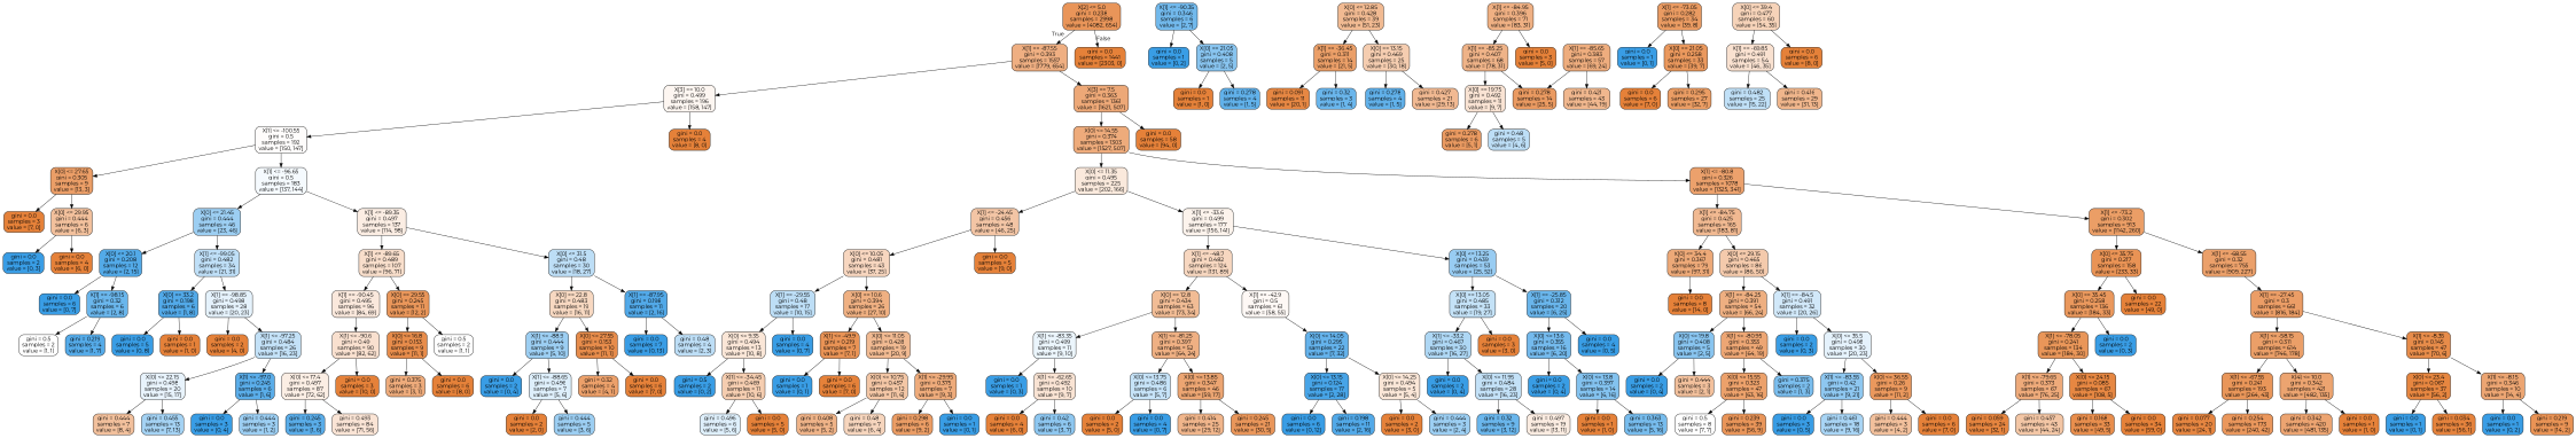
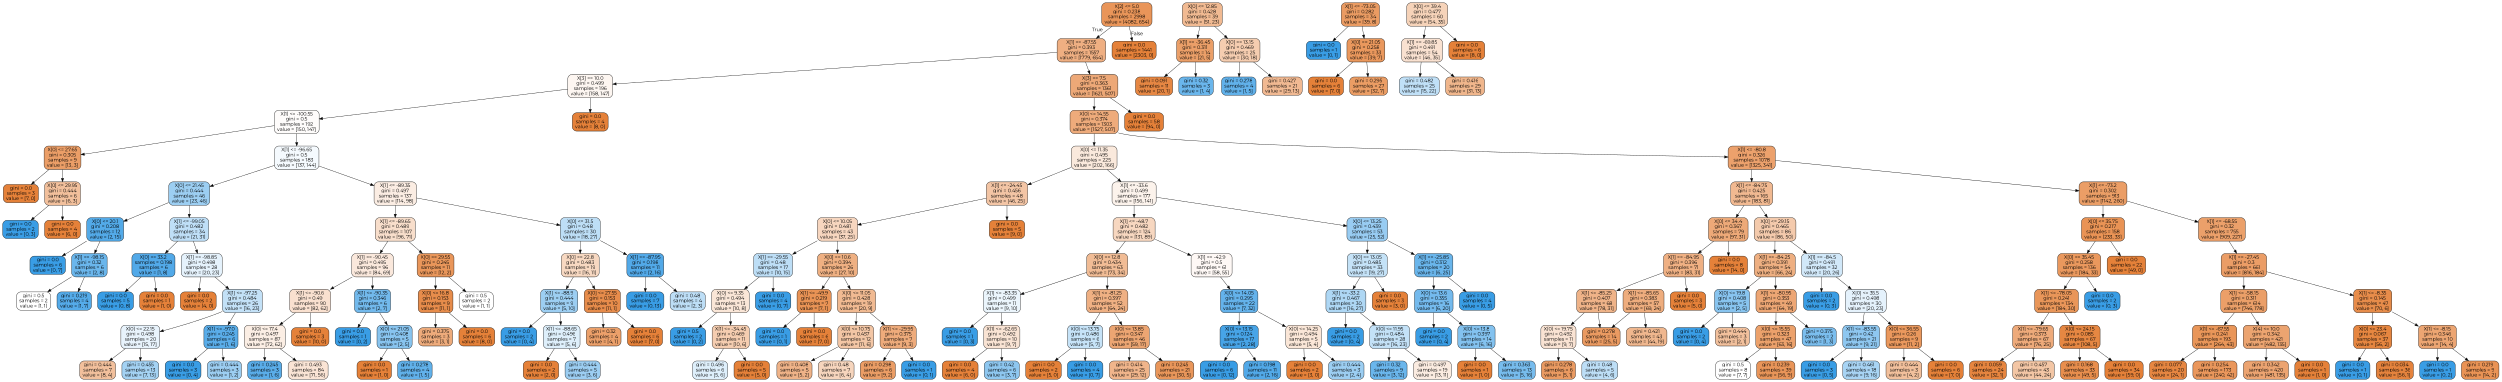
  digraph {
    fontname=Montserrat
    node [color=black fillcolor="#e58139" fontname=Montserrat shape=box style="filled, rounded"]
    edge [fontname=Montserrat]
    n1 [fillcolor="#e99559" label="X[2] <= 5.0\ngini = 0.238\nsamples = 2998\nvalue = [4082, 654]"]
    n2 [fillcolor="#efaf82" label="X[1] <= -87.55\ngini = 0.393\nsamples = 1557\nvalue = [1779, 654]"]
    n3 [label="gini = 0.0\nsamples = 1441\nvalue = [2303, 0]"]
    n4 [fillcolor="#fdf6f1" label="X[3] <= 10.0\ngini = 0.499\nsamples = 196\nvalue = [158, 147]"]
    n5 [fillcolor="#eda877" label="X[3] <= 7.5\ngini = 0.363\nsamples = 1361\nvalue = [1621, 507]"]
    n6 [fillcolor="#fefcfb" label="X[1] <= -100.55\ngini = 0.5\nsamples = 192\nvalue = [150, 147]"]
    n7 [label="gini = 0.0\nsamples = 4\nvalue = [8, 0]"]
    n8 [fillcolor="#eeab7b" label="X[0] <= 14.55\ngini = 0.374\nsamples = 1303\nvalue = [1527, 507]"]
    n9 [label="gini = 0.0\nsamples = 58\nvalue = [94, 0]"]
    n10 [fillcolor="#eb9e67" label="X[0] <= 27.65\ngini = 0.305\nsamples = 9\nvalue = [13, 3]"]
    n11 [fillcolor="#f5fafe" label="X[1] <= -96.65\ngini = 0.5\nsamples = 183\nvalue = [137, 144]"]
    n12 [label="gini = 0.0\nsamples = 3\nvalue = [7, 0]"]
    n13 [fillcolor="#f2c09c" label="X[0] <= 29.95\ngini = 0.444\nsamples = 6\nvalue = [6, 3]"]
    n14 [fillcolor="#9ccef2" label="X[0] <= 21.45\ngini = 0.444\nsamples = 46\nvalue = [23, 46]"]
    n15 [fillcolor="#fbede3" label="X[1] <= -89.35\ngini = 0.497\nsamples = 137\nvalue = [114, 98]"]
    n16 [fillcolor="#399de5" label="gini = 0.0\nsamples = 2\nvalue = [0, 3]"]
    n17 [label="gini = 0.0\nsamples = 4\nvalue = [6, 0]"]
    n18 [fillcolor="#53aae8" label="X[0] <= 20.1\ngini = 0.208\nsamples = 12\nvalue = [2, 15]"]
    n19 [fillcolor="#bfdff7" label="X[1] <= -99.05\ngini = 0.482\nsamples = 34\nvalue = [21, 31]"]
    n20 [fillcolor="#f8decb" label="X[1] <= -89.65\ngini = 0.489\nsamples = 107\nvalue = [96, 71]"]
    n21 [fillcolor="#bddef6" label="X[0] <= 31.5\ngini = 0.48\nsamples = 30\nvalue = [18, 27]"]
    n22 [fillcolor="#399de5" label="gini = 0.0\nsamples = 6\nvalue = [0, 7]"]
    n23 [fillcolor="#6ab6ec" label="X[1] <= -98.15\ngini = 0.32\nsamples = 6\nvalue = [2, 8]"]
-   n24 [fillcolor="#52a9e8" label="X[0] <= 33.2\ngini = 0.198\nsamples = 6\nvalue = [1, 8]"]
+   n24 [fillcolor="#52a9e8" label="X[0] <= 33.2\nsamples = 0.198\nsamples = 6\nvalue = [1, 8]"]
    n25 [fillcolor="#e5f2fc" label="X[1] <= -98.85\ngini = 0.498\nsamples = 28\nvalue = [20, 23]"]
    n26 [fillcolor="#ffffff" label="gini = 0.5\nsamples = 2\nvalue = [1, 1]"]
    n27 [fillcolor="#55abe9" label="gini = 0.219\nsamples = 4\nvalue = [1, 7]"]
    n28 [fillcolor="#399de5" label="gini = 0.0\nsamples = 5\nvalue = [0, 8]"]
    n29 [label="gini = 0.0\nsamples = 1\nvalue = [1, 0]"]
    n30 [label="gini = 0.0\nsamples = 2\nvalue = [4, 0]"]
    n31 [fillcolor="#c3e1f7" label="X[1] <= -97.25\ngini = 0.484\nsamples = 26\nvalue = [16, 23]"]
    n32 [fillcolor="#e8f3fc" label="X[0] <= 22.15\ngini = 0.498\nsamples = 20\nvalue = [15, 17]"]
    n33 [fillcolor="#5aade9" label="X[1] <= -97.0\ngini = 0.245\nsamples = 6\nvalue = [1, 6]"]
    n34 [fillcolor="#f2c09c" label="gini = 0.444\nsamples = 7\nvalue = [8, 4]"]
    n35 [fillcolor="#a4d2f3" label="gini = 0.455\nsamples = 13\nvalue = [7, 13]"]
    n36 [fillcolor="#399de5" label="gini = 0.0\nsamples = 3\nvalue = [0, 4]"]
    n37 [fillcolor="#9ccef2" label="gini = 0.444\nsamples = 3\nvalue = [1, 2]"]
    n38 [fillcolor="#fae8dc" label="X[1] <= -90.45\ngini = 0.495\nsamples = 96\nvalue = [84, 69]"]
    n39 [fillcolor="#e9965a" label="X[0] <= 29.55\ngini = 0.245\nsamples = 11\nvalue = [12, 2]"]
    n40 [fillcolor="#f7d8c1" label="X[0] <= 22.8\ngini = 0.483\nsamples = 19\nvalue = [16, 11]"]
    n41 [fillcolor="#52a9e8" label="X[1] <= -87.95\ngini = 0.198\nsamples = 11\nvalue = [2, 16]"]
    n42 [fillcolor="#f9e0cf" label="X[1] <= -90.6\ngini = 0.49\nsamples = 90\nvalue = [82, 62]"]
    n43 [fillcolor="#72b9ec" label="X[1] <= -90.35\ngini = 0.346\nsamples = 6\nvalue = [2, 7]"]
    n44 [fillcolor="#e78c4b" label="X[0] <= 16.8\ngini = 0.153\nsamples = 9\nvalue = [11, 1]"]
    n45 [fillcolor="#ffffff" label="gini = 0.5\nsamples = 2\nvalue = [1, 1]"]
    n46 [fillcolor="#fbeee4" label="X[0] <= 17.4\ngini = 0.497\nsamples = 87\nvalue = [72, 62]"]
    n47 [label="gini = 0.0\nsamples = 3\nvalue = [10, 0]"]
    n48 [fillcolor="#399de5" label="gini = 0.0\nsamples = 1\nvalue = [0, 2]"]
    n49 [fillcolor="#88c4ef" label="X[0] <= 21.05\ngini = 0.408\nsamples = 5\nvalue = [2, 5]"]
    n50 [fillcolor="#5aade9" label="gini = 0.245\nsamples = 3\nvalue = [1, 6]"]
    n51 [fillcolor="#fae4d5" label="gini = 0.493\nsamples = 84\nvalue = [71, 56]"]
    n52 [label="gini = 0.0\nsamples = 1\nvalue = [1, 0]"]
    n53 [fillcolor="#61b1ea" label="gini = 0.278\nsamples = 4\nvalue = [1, 5]"]
    n54 [fillcolor="#eeab7b" label="gini = 0.375\nsamples = 3\nvalue = [3, 1]"]
    n55 [label="gini = 0.0\nsamples = 6\nvalue = [8, 0]"]
    n56 [fillcolor="#9ccef2" label="X[1] <= -88.9\ngini = 0.444\nsamples = 9\nvalue = [5, 10]"]
    n57 [fillcolor="#e78c4b" label="X[0] <= 27.55\ngini = 0.153\nsamples = 10\nvalue = [11, 1]"]
    n58 [fillcolor="#399de5" label="gini = 0.0\nsamples = 7\nvalue = [0, 13]"]
    n59 [fillcolor="#bddef6" label="gini = 0.48\nsamples = 4\nvalue = [2, 3]"]
    n60 [fillcolor="#399de5" label="gini = 0.0\nsamples = 2\nvalue = [0, 4]"]
    n61 [fillcolor="#deeffb" label="X[1] <= -88.65\ngini = 0.496\nsamples = 7\nvalue = [5, 6]"]
    n62 [fillcolor="#eca06a" label="gini = 0.32\nsamples = 4\nvalue = [4, 1]"]
    n63 [label="gini = 0.0\nsamples = 6\nvalue = [7, 0]"]
    n64 [label="gini = 0.0\nsamples = 2\nvalue = [2, 0]"]
    n65 [fillcolor="#9ccef2" label="gini = 0.444\nsamples = 5\nvalue = [3, 6]"]
    n66 [fillcolor="#fae9dc" label="X[0] <= 11.35\ngini = 0.495\nsamples = 225\nvalue = [202, 166]"]
    n67 [fillcolor="#eca16c" label="X[1] <= -80.8\ngini = 0.326\nsamples = 1078\nvalue = [1325, 341]"]
    n68 [fillcolor="#f3c5a5" label="X[1] <= -24.45\ngini = 0.456\nsamples = 48\nvalue = [46, 25]"]
    n69 [fillcolor="#fcf3ec" label="X[1] <= -33.6\ngini = 0.499\nsamples = 177\nvalue = [156, 141]"]
    n70 [fillcolor="#f1b991" label="X[1] <= -84.75\ngini = 0.425\nsamples = 165\nvalue = [183, 81]"]
    n71 [fillcolor="#eb9e66" label="X[1] <= -73.2\ngini = 0.302\nsamples = 913\nvalue = [1142, 260]"]
    n72 [fillcolor="#f7d6bf" label="X[0] <= 10.05\ngini = 0.481\nsamples = 43\nvalue = [37, 25]"]
    n73 [label="gini = 0.0\nsamples = 5\nvalue = [9, 0]"]
    n74 [fillcolor="#f7d7c0" label="X[1] <= -48.7\ngini = 0.482\nsamples = 124\nvalue = [131, 89]"]
    n75 [fillcolor="#98ccf2" label="X[0] <= 13.25\ngini = 0.439\nsamples = 53\nvalue = [25, 52]"]
    n76 [fillcolor="#bddef6" label="X[1] <= -29.55\ngini = 0.48\nsamples = 17\nvalue = [10, 15]"]
    n77 [fillcolor="#efb082" label="X[0] <= 10.6\ngini = 0.394\nsamples = 26\nvalue = [27, 10]"]
    n78 [fillcolor="#fae6d7" label="X[0] <= 9.35\ngini = 0.494\nsamples = 13\nvalue = [10, 8]"]
    n79 [fillcolor="#399de5" label="gini = 0.0\nsamples = 4\nvalue = [0, 7]"]
    n80 [fillcolor="#e99355" label="X[1] <= -49.9\ngini = 0.219\nsamples = 7\nvalue = [7, 1]"]
    n81 [fillcolor="#f1ba92" label="X[0] <= 11.05\ngini = 0.428\nsamples = 19\nvalue = [20, 9]"]
    n82 [fillcolor="#399de5" label="gini = 0.5\nsamples = 2\nvalue = [0, 2]"]
    n83 [fillcolor="#f5cdb0" label="X[1] <= -34.45\ngini = 0.469\nsamples = 11\nvalue = [10, 6]"]
    n84 [fillcolor="#deeffb" label="gini = 0.496\nsamples = 6\nvalue = [5, 6]"]
    n85 [label="gini = 0.0\nsamples = 5\nvalue = [5, 0]"]
    n86 [fillcolor="#399de5" label="gini = 0.0\nsamples = 1\nvalue = [0, 1]"]
    n87 [label="gini = 0.0\nsamples = 6\nvalue = [7, 0]"]
    n88 [fillcolor="#f3c6a5" label="X[0] <= 10.75\ngini = 0.457\nsamples = 12\nvalue = [11, 6]"]
    n89 [fillcolor="#eeab7b" label="X[1] <= -29.95\ngini = 0.375\nsamples = 7\nvalue = [9, 3]"]
    n90 [fillcolor="#efb388" label="gini = 0.408\nsamples = 5\nvalue = [5, 2]"]
    n91 [fillcolor="#f6d5bd" label="gini = 0.48\nsamples = 7\nvalue = [6, 4]"]
    n92 [fillcolor="#eb9d65" label="gini = 0.298\nsamples = 6\nvalue = [9, 2]"]
    n93 [fillcolor="#399de5" label="gini = 0.0\nsamples = 1\nvalue = [0, 1]"]
    n94 [fillcolor="#f1bc95" label="X[0] <= 12.8\ngini = 0.434\nsamples = 63\nvalue = [73, 34]"]
    n95 [fillcolor="#fef8f5" label="X[1] <= -42.9\ngini = 0.5\nsamples = 61\nvalue = [58, 55]"]
    n96 [fillcolor="#c4e2f7" label="X[0] <= 13.05\ngini = 0.485\nsamples = 33\nvalue = [19, 27]"]
    n97 [fillcolor="#69b5eb" label="X[1] <= -25.85\ngini = 0.312\nsamples = 20\nvalue = [6, 25]"]
    n98 [fillcolor="#ebf5fc" label="X[1] <= -83.35\ngini = 0.499\nsamples = 11\nvalue = [9, 10]"]
    n99 [fillcolor="#efb083" label="X[1] <= -81.25\ngini = 0.397\nsamples = 52\nvalue = [64, 24]"]
    n100 [fillcolor="#64b2eb" label="X[0] <= 14.05\ngini = 0.295\nsamples = 22\nvalue = [7, 32]"]
    n101 [fillcolor="#399de5" label="gini = 0.0\nsamples = 1\nvalue = [0, 3]"]
    n102 [fillcolor="#f9e3d3" label="X[1] <= -62.65\ngini = 0.492\nsamples = 10\nvalue = [9, 7]"]
    n103 [fillcolor="#c6e3f8" label="X[0] <= 13.75\ngini = 0.486\nsamples = 6\nvalue = [5, 7]"]
    n104 [fillcolor="#eca572" label="X[0] <= 13.85\ngini = 0.347\nsamples = 46\nvalue = [59, 17]"]
    n105 [label="gini = 0.0\nsamples = 4\nvalue = [6, 0]"]
    n106 [fillcolor="#8ec7f0" label="gini = 0.42\nsamples = 6\nvalue = [3, 7]"]
    n107 [label="gini = 0.0\nsamples = 2\nvalue = [5, 0]"]
    n108 [fillcolor="#399de5" label="gini = 0.0\nsamples = 4\nvalue = [0, 7]"]
    n109 [fillcolor="#f0b58b" label="gini = 0.414\nsamples = 25\nvalue = [29, 12]"]
    n110 [fillcolor="#e9965a" label="gini = 0.245\nsamples = 21\nvalue = [30, 5]"]
    n111 [fillcolor="#47a4e7" label="X[0] <= 13.15\ngini = 0.124\nsamples = 17\nvalue = [2, 28]"]
    n112 [fillcolor="#fae6d7" label="X[0] <= 14.25\ngini = 0.494\nsamples = 5\nvalue = [5, 4]"]
    n113 [fillcolor="#f1ba92" label="X[0] <= 12.85\ngini = 0.428\nsamples = 39\nvalue = [51, 23]"]
    n114 [fillcolor="#eb9f68" label="X[1] <= -36.45\ngini = 0.311\nsamples = 14\nvalue = [21, 5]"]
    n115 [fillcolor="#f5cdb0" label="X[0] <= 13.15\ngini = 0.469\nsamples = 25\nvalue = [30, 18]"]
    n116 [fillcolor="#399de5" label="gini = 0.0\nsamples = 6\nvalue = [0, 12]"]
    n117 [fillcolor="#52a9e8" label="gini = 0.198\nsamples = 11\nvalue = [2, 16]"]
    n118 [label="gini = 0.0\nsamples = 2\nvalue = [3, 0]"]
    n119 [fillcolor="#9ccef2" label="gini = 0.444\nsamples = 3\nvalue = [2, 4]"]
    n120 [fillcolor="#e68743" label="gini = 0.091\nsamples = 11\nvalue = [20, 1]"]
    n121 [fillcolor="#6ab6ec" label="gini = 0.32\nsamples = 3\nvalue = [1, 4]"]
    n122 [fillcolor="#61b1ea" label="gini = 0.278\nsamples = 4\nvalue = [1, 5]"]
    n123 [fillcolor="#f1b992" label="gini = 0.427\nsamples = 21\nvalue = [29, 13]"]
    n124 [fillcolor="#aed7f4" label="X[1] <= -33.2\ngini = 0.467\nsamples = 30\nvalue = [16, 27]"]
    n125 [label="gini = 0.0\nsamples = 3\nvalue = [3, 0]"]
    n126 [fillcolor="#74baed" label="X[0] <= 13.6\ngini = 0.355\nsamples = 16\nvalue = [6, 20]"]
    n127 [fillcolor="#399de5" label="gini = 0.0\nsamples = 4\nvalue = [0, 5]"]
    n128 [fillcolor="#399de5" label="gini = 0.0\nsamples = 2\nvalue = [0, 4]"]
    n129 [fillcolor="#c3e1f7" label="X[0] <= 11.95\ngini = 0.484\nsamples = 28\nvalue = [16, 23]"]
    n130 [fillcolor="#6ab6ec" label="gini = 0.32\nsamples = 9\nvalue = [3, 12]"]
    n131 [fillcolor="#fbece1" label="gini = 0.497\nsamples = 19\nvalue = [13, 11]"]
    n132 [fillcolor="#399de5" label="gini = 0.0\nsamples = 2\nvalue = [0, 4]"]
    n133 [fillcolor="#83c2ef" label="X[0] <= 13.8\ngini = 0.397\nsamples = 14\nvalue = [6, 16]"]
    n134 [label="gini = 0.0\nsamples = 1\nvalue = [1, 0]"]
    n135 [fillcolor="#77bced" label="gini = 0.363\nsamples = 13\nvalue = [5, 16]"]
    n136 [fillcolor="#eda978" label="X[0] <= 34.4\ngini = 0.367\nsamples = 79\nvalue = [97, 31]"]
    n137 [fillcolor="#f4caac" label="X[0] <= 29.15\ngini = 0.465\nsamples = 86\nvalue = [86, 50]"]
    n138 [fillcolor="#e99355" label="X[0] <= 35.75\ngini = 0.217\nsamples = 158\nvalue = [233, 33]"]
    n139 [fillcolor="#eba06a" label="X[1] <= -68.55\ngini = 0.32\nsamples = 755\nvalue = [909, 227]"]
    n140 [fillcolor="#efb083" label="X[1] <= -84.95\ngini = 0.396\nsamples = 71\nvalue = [83, 31]"]
    n141 [label="gini = 0.0\nsamples = 8\nvalue = [14, 0]"]
    n142 [fillcolor="#eeaf81" label="X[1] <= -84.25\ngini = 0.391\nsamples = 54\nvalue = [66, 24]"]
    n143 [fillcolor="#d1e8f9" label="X[1] <= -84.5\ngini = 0.491\nsamples = 32\nvalue = [20, 26]"]
    n144 [fillcolor="#efb388" label="X[1] <= -85.25\ngini = 0.407\nsamples = 68\nvalue = [78, 31]"]
    n145 [label="gini = 0.0\nsamples = 3\nvalue = [5, 0]"]
    n146 [fillcolor="#f9e3d3" label="X[0] <= 19.75\ngini = 0.492\nsamples = 11\nvalue = [9, 7]"]
    n147 [fillcolor="#ea9a61" label="gini = 0.278\nsamples = 14\nvalue = [25, 5]"]
    n148 [fillcolor="#eead7e" label="X[1] <= -85.65\ngini = 0.383\nsamples = 57\nvalue = [69, 24]"]
    n149 [fillcolor="#f0b78e" label="gini = 0.421\nsamples = 43\nvalue = [44, 19]"]
    n150 [fillcolor="#ea9a61" label="gini = 0.278\nsamples = 6\nvalue = [5, 1]"]
    n151 [fillcolor="#bddef6" label="gini = 0.48\nsamples = 5\nvalue = [4, 6]"]
    n152 [fillcolor="#88c4ef" label="X[0] <= 19.8\ngini = 0.408\nsamples = 5\nvalue = [2, 5]"]
    n153 [fillcolor="#eda674" label="X[1] <= -80.95\ngini = 0.353\nsamples = 49\nvalue = [64, 19]"]
    n154 [fillcolor="#399de5" label="gini = 0.0\nsamples = 2\nvalue = [0, 3]"]
    n155 [fillcolor="#e5f2fc" label="X[0] <= 35.5\ngini = 0.498\nsamples = 30\nvalue = [20, 23]"]
    n156 [fillcolor="#399de5" label="gini = 0.0\nsamples = 2\nvalue = [0, 4]"]
    n157 [fillcolor="#f2c09c" label="gini = 0.444\nsamples = 3\nvalue = [2, 1]"]
    n158 [fillcolor="#eca16b" label="X[0] <= 15.55\ngini = 0.323\nsamples = 47\nvalue = [63, 16]"]
    n159 [fillcolor="#7bbeee" label="gini = 0.375\nsamples = 2\nvalue = [1, 3]"]
    n160 [fillcolor="#ffffff" label="gini = 0.5\nsamples = 8\nvalue = [7, 7]"]
    n161 [fillcolor="#e99559" label="gini = 0.239\nsamples = 39\nvalue = [56, 9]"]
    n162 [fillcolor="#8ec7f0" label="X[1] <= -83.55\ngini = 0.42\nsamples = 21\nvalue = [9, 21]"]
    n163 [fillcolor="#ea985d" label="X[0] <= 36.55\ngini = 0.26\nsamples = 9\nvalue = [11, 2]"]
    n164 [fillcolor="#399de5" label="gini = 0.0\nsamples = 3\nvalue = [0, 5]"]
    n165 [fillcolor="#a8d4f4" label="gini = 0.461\nsamples = 18\nvalue = [9, 16]"]
    n166 [fillcolor="#f2c09c" label="gini = 0.444\nsamples = 3\nvalue = [4, 2]"]
    n167 [label="gini = 0.0\nsamples = 6\nvalue = [7, 0]"]
    n168 [fillcolor="#ea985d" label="X[0] <= 35.45\ngini = 0.258\nsamples = 136\nvalue = [184, 33]"]
    n169 [label="gini = 0.0\nsamples = 22\nvalue = [49, 0]"]
    n170 [fillcolor="#eb9d66" label="X[1] <= -27.45\ngini = 0.3\nsamples = 661\nvalue = [816, 184]"]
    n171 [fillcolor="#e99659" label="X[1] <= -78.05\ngini = 0.241\nsamples = 134\nvalue = [184, 30]"]
    n172 [fillcolor="#399de5" label="gini = 0.0\nsamples = 2\nvalue = [0, 3]"]
    n173 [fillcolor="#eeaa7a" label="X[1] <= -79.65\ngini = 0.373\nsamples = 67\nvalue = [76, 25]"]
    n174 [fillcolor="#e68742" label="X[0] <= 24.15\ngini = 0.085\nsamples = 67\nvalue = [108, 5]"]
    n175 [fillcolor="#e6853f" label="gini = 0.059\nsamples = 24\nvalue = [32, 1]"]
    n176 [fillcolor="#f3c6a5" label="gini = 0.457\nsamples = 43\nvalue = [44, 24]"]
    n177 [fillcolor="#e88e4d" label="gini = 0.168\nsamples = 33\nvalue = [49, 5]"]
    n178 [label="gini = 0.0\nsamples = 34\nvalue = [59, 0]"]
    n179 [fillcolor="#eb9f68" label="X[1] <= -58.15\ngini = 0.311\nsamples = 614\nvalue = [746, 178]"]
    n180 [fillcolor="#e78c4a" label="X[1] <= -8.35\ngini = 0.145\nsamples = 47\nvalue = [70, 6]"]
    n181 [fillcolor="#ea9b62" label="X[1] <= -73.05\ngini = 0.282\nsamples = 34\nvalue = [39, 8]"]
    n182 [fillcolor="#399de5" label="gini = 0.0\nsamples = 1\nvalue = [0, 1]"]
    n183 [fillcolor="#ea985d" label="X[0] <= 21.05\ngini = 0.258\nsamples = 33\nvalue = [39, 7]"]
    n184 [fillcolor="#f6d3b9" label="X[0] <= 39.4\ngini = 0.477\nsamples = 60\nvalue = [54, 35]"]
    n185 [fillcolor="#f9e1d0" label="X[1] <= -69.85\ngini = 0.491\nsamples = 54\nvalue = [46, 35]"]
    n186 [label="gini = 0.0\nsamples = 6\nvalue = [8, 0]"]
    n187 [label="gini = 0.0\nsamples = 6\nvalue = [7, 0]"]
    n188 [fillcolor="#eb9d64" label="gini = 0.295\nsamples = 27\nvalue = [32, 7]"]
    n189 [fillcolor="#c0e0f7" label="gini = 0.482\nsamples = 25\nvalue = [15, 22]"]
    n190 [fillcolor="#f0b68c" label="gini = 0.416\nsamples = 29\nvalue = [31, 13]"]
    n191 [fillcolor="#e99659" label="X[1] <= -67.55\ngini = 0.241\nsamples = 193\nvalue = [264, 43]"]
    n192 [fillcolor="#eca470" label="X[4] <= 10.0\ngini = 0.342\nsamples = 421\nvalue = [482, 135]"]
    n193 [fillcolor="#e68640" label="X[0] <= 23.4\ngini = 0.067\nsamples = 37\nvalue = [56, 2]"]
    n194 [fillcolor="#eca572" label="X[1] <= -8.15\ngini = 0.346\nsamples = 10\nvalue = [14, 4]"]
    n195 [fillcolor="#e68641" label="gini = 0.077\nsamples = 20\nvalue = [24, 1]"]
    n196 [fillcolor="#ea975c" label="gini = 0.254\nsamples = 173\nvalue = [240, 42]"]
    n197 [fillcolor="#eca471" label="gini = 0.342\nsamples = 420\nvalue = [481, 135]"]
    n198 [label="gini = 0.0\nsamples = 1\nvalue = [1, 0]"]
    n199 [fillcolor="#399de5" label="gini = 0.0\nsamples = 1\nvalue = [0, 1]"]
    n200 [fillcolor="#e5833d" label="gini = 0.034\nsamples = 36\nvalue = [56, 1]"]
    n201 [fillcolor="#399de5" label="gini = 0.0\nsamples = 1\nvalue = [0, 2]"]
    n202 [fillcolor="#e99355" label="gini = 0.219\nsamples = 9\nvalue = [14, 2]"]
    n1 -> n2 [headlabel=True labelangle=45 labeldistance=2.5]
    n1 -> n3 [headlabel=False labelangle=-45 labeldistance=2.5]
    n2 -> n4
    n2 -> n5
    n4 -> n6
    n4 -> n7
    n5 -> n8
    n5 -> n9
    n6 -> n10
    n6 -> n11
    n8 -> n66
    n8 -> n67
    n10 -> n12
    n10 -> n13
    n11 -> n14
    n11 -> n15
    n13 -> n16
    n13 -> n17
    n14 -> n18
    n14 -> n19
    n15 -> n20
    n15 -> n21
    n18 -> n22
    n18 -> n23
    n19 -> n24
    n19 -> n25
    n20 -> n38
    n20 -> n39
    n21 -> n40
    n21 -> n41
    n23 -> n26
    n23 -> n27
    n24 -> n28
    n24 -> n29
    n25 -> n30
    n25 -> n31
    n31 -> n32
    n31 -> n33
    n32 -> n34
    n32 -> n35
    n33 -> n36
    n33 -> n37
    n38 -> n42
+   n38 -> n43
    n39 -> n44
    n39 -> n45
    n40 -> n56
    n40 -> n57
    n41 -> n58
    n41 -> n59
    n42 -> n46
    n42 -> n47
    n43 -> n48
    n43 -> n49
    n44 -> n54
    n44 -> n55
    n46 -> n50
    n46 -> n51
    n49 -> n52
    n49 -> n53
    n56 -> n60
    n56 -> n61
    n57 -> n62
    n57 -> n63
    n61 -> n64
    n61 -> n65
    n66 -> n68
    n66 -> n69
    n67 -> n70
    n67 -> n71
    n68 -> n72
    n68 -> n73
    n69 -> n74
    n69 -> n75
    n70 -> n136
    n70 -> n137
    n71 -> n138
    n71 -> n139
    n72 -> n76
    n72 -> n77
    n74 -> n94
    n74 -> n95
    n75 -> n96
    n75 -> n97
    n76 -> n78
    n76 -> n79
    n77 -> n80
    n77 -> n81
    n78 -> n82
    n78 -> n83
    n80 -> n86
    n80 -> n87
    n81 -> n88
    n81 -> n89
    n83 -> n84
    n83 -> n85
    n88 -> n90
    n88 -> n91
    n89 -> n92
    n89 -> n93
    n94 -> n98
    n94 -> n99
    n95 -> n100
    n96 -> n124
    n96 -> n125
    n97 -> n126
    n97 -> n127
    n98 -> n101
    n98 -> n102
    n99 -> n103
    n99 -> n104
    n100 -> n111
    n100 -> n112
    n102 -> n105
    n102 -> n106
    n103 -> n107
    n103 -> n108
    n104 -> n109
    n104 -> n110
    n111 -> n116
    n111 -> n117
    n112 -> n118
    n112 -> n119
    n113 -> n114
    n113 -> n115
    n114 -> n120
    n114 -> n121
    n115 -> n122
    n115 -> n123
    n124 -> n128
    n124 -> n129
    n126 -> n132
    n126 -> n133
    n129 -> n130
    n129 -> n131
    n133 -> n134
    n133 -> n135
+   n136 -> n140
    n136 -> n141
    n137 -> n142
    n137 -> n143
    n138 -> n168
    n138 -> n169
    n139 -> n170
    n140 -> n144
    n140 -> n145
    n142 -> n152
    n142 -> n153
    n143 -> n154
    n143 -> n155
    n144 -> n146
    n144 -> n147
    n146 -> n150
    n146 -> n151
    n148 -> n147
    n148 -> n149
    n152 -> n156
    n152 -> n157
    n153 -> n158
    n153 -> n159
    n155 -> n162
    n155 -> n163
    n158 -> n160
    n158 -> n161
    n162 -> n164
    n162 -> n165
    n163 -> n166
    n163 -> n167
    n168 -> n171
    n168 -> n172
    n170 -> n179
    n170 -> n180
    n171 -> n173
    n171 -> n174
    n173 -> n175
    n173 -> n176
    n174 -> n177
    n174 -> n178
    n179 -> n191
    n179 -> n192
    n180 -> n193
    n180 -> n194
    n181 -> n182
    n181 -> n183
    n183 -> n187
    n183 -> n188
    n184 -> n185
    n184 -> n186
    n185 -> n189
    n185 -> n190
    n191 -> n195
    n191 -> n196
    n192 -> n197
    n192 -> n198
    n193 -> n199
    n193 -> n200
    n194 -> n201
    n194 -> n202
  }
